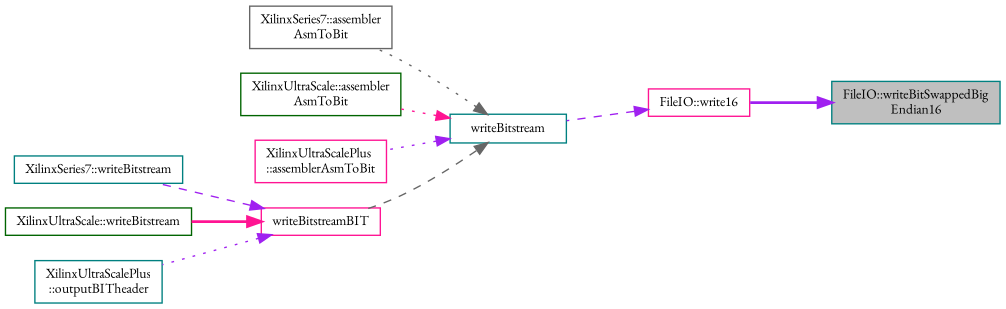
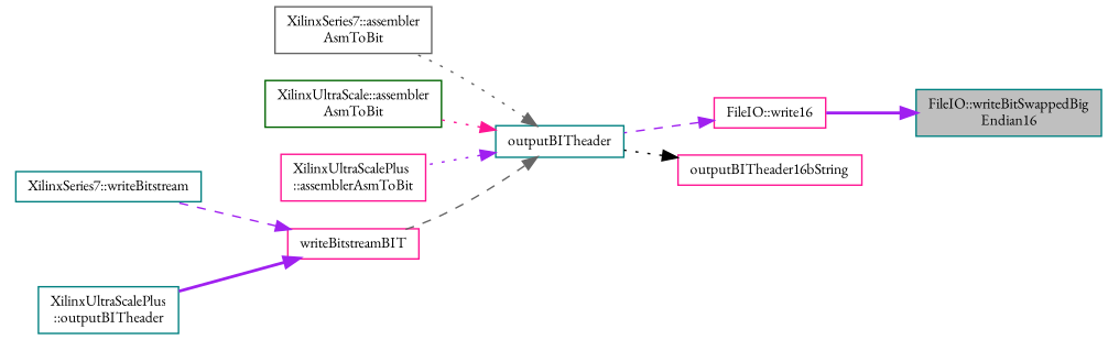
  digraph {
    fontname="EB Garamond"
    rankdir=RL
    node [color=teal fillcolor=white fontname="EB Garamond" fontsize=10 shape=record style=filled]
    edge [color=purple dir=back fontname="EB Garamond" fontsize=10 labelfontname=Helvetica labelfontsize=10 style=dotted]
    n1 [fillcolor=grey75 fontcolor=black height=0.2 label="FileIO::writeBitSwappedBig\lEndian16" width=0.4]
    n2 [color=deeppink height=0.2 label="FileIO::write16" width=0.4]
-   n3 [height=0.2 label=writeBitstream width=0.4]
+   n3 [height=0.2 label=outputBITheader width=0.4]
    n4 [color=gray40 height=0.2 label="XilinxSeries7::assembler\lAsmToBit" width=0.4]
    n5 [color=darkgreen height=0.2 label="XilinxUltraScale::assembler\lAsmToBit" width=0.4]
    n6 [color=deeppink height=0.2 label="XilinxUltraScalePlus\l::assemblerAsmToBit" width=0.4]
    n7 [color=deeppink height=0.2 label=writeBitstreamBIT width=0.4]
+   n8 [color=deeppink height=0.2 label=outputBITheader16bString width=0.4]
    n9 [height=0.2 label="XilinxSeries7::writeBitstream" width=0.4]
-   n10 [color=darkgreen height=0.2 label="XilinxUltraScale::writeBitstream" width=0.4]
    n11 [height=0.2 label="XilinxUltraScalePlus\l::outputBITheader" width=0.4]
    n1 -> n2 [style=bold]
    n2 -> n3 [style=dashed]
    n3 -> n4 [color=gray40]
    n3 -> n5 [color=deeppink]
    n3 -> n6
    n3 -> n7 [color=gray40 style=dashed]
    n7 -> n9 [style=dashed]
-   n7 -> n10 [color=deeppink style=bold]
-   n7 -> n11
+   n7 -> n11 [style=bold]
+   n8 -> n3 [color=black]
  }
